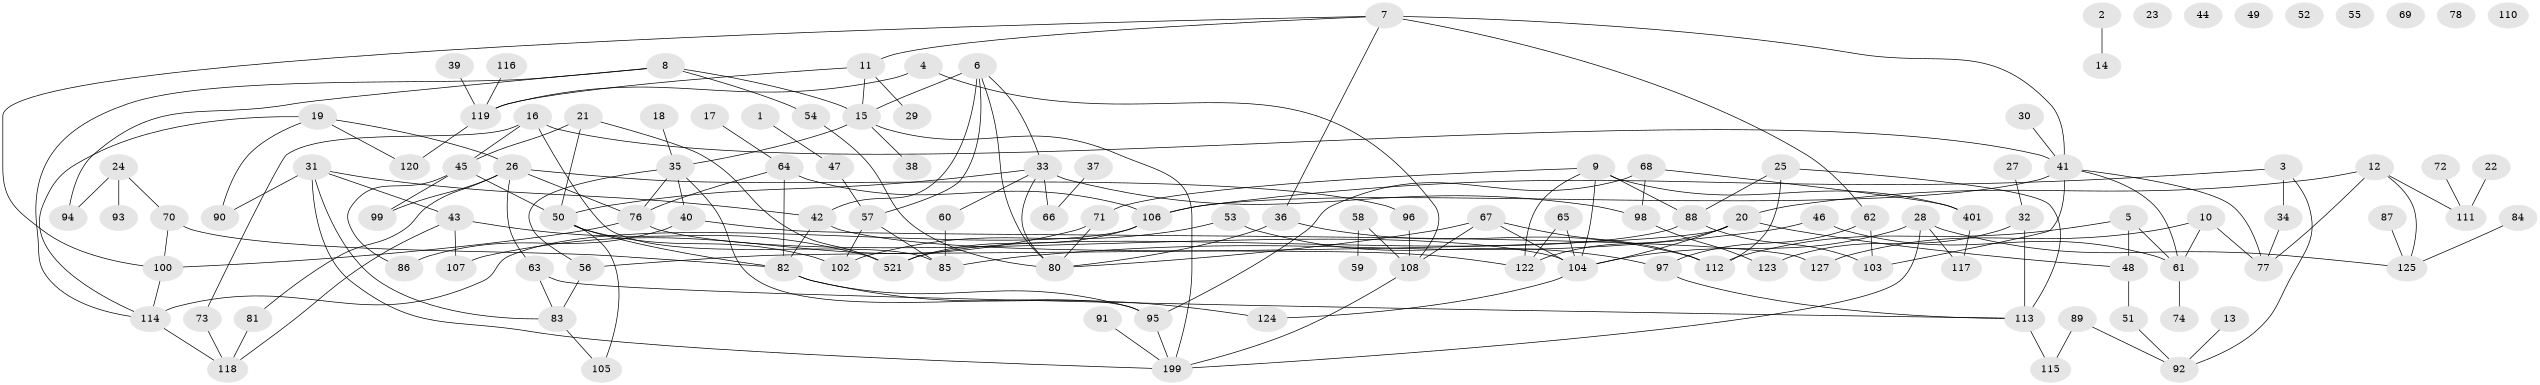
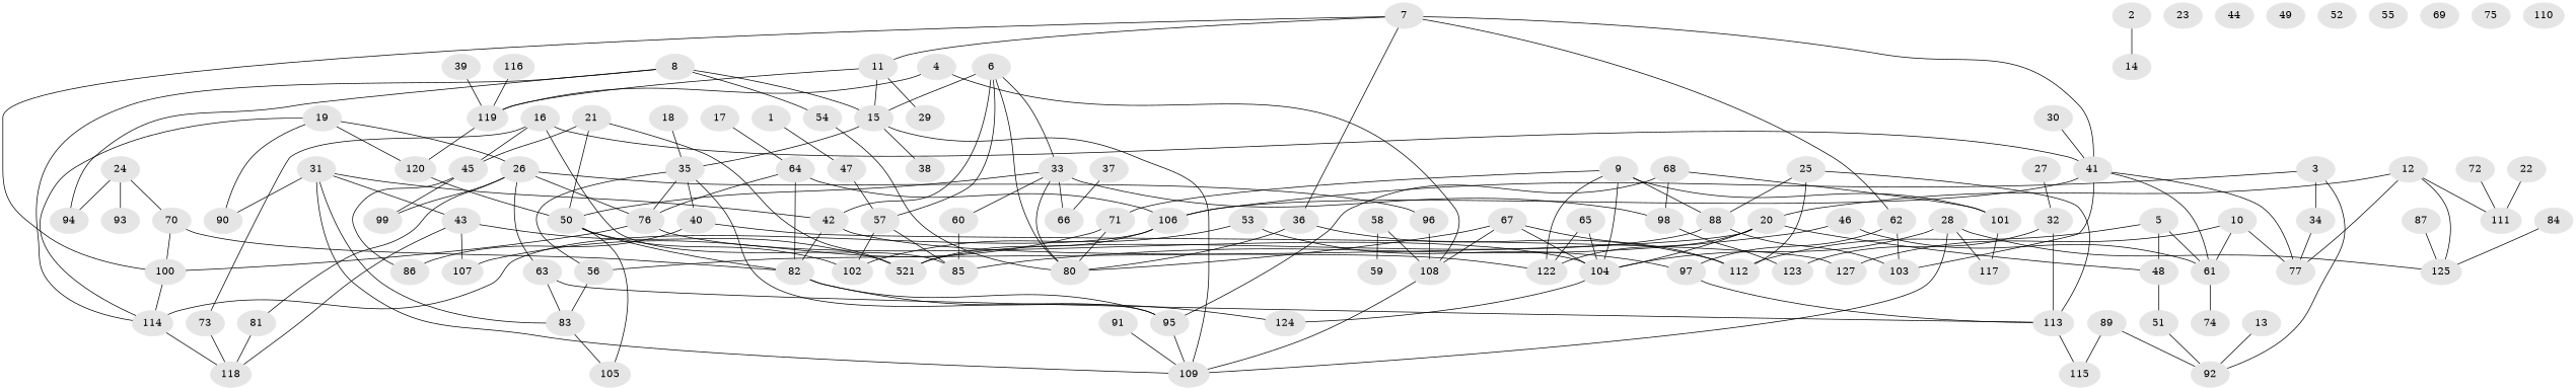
  graph {
    node [color=gray90 style=filled]
    1
    47
    57
    2
    14
    3
    34
    92
    106
    77
    114
    n12 [label=521]
    4
    108
    119
-   109 [label=199]
+   109
    120
    5
    48
    61
    112
    51
    74
    6
    15
    33
    42
    80
    35
    38
    50
    60
    66
    98
    122
    82
    85
    102
    7
    11
    36
    41
    62
    100
    29
    103
    97
    8
    54
    94
    118
    9
    71
    88
-   101 [label=401]
+   101
    104
    107
    117
    124
    10
    127
    12
    20
    111
    125
    56
    13
    76
    40
    95
    16
    45
    73
    99
    86
    17
    64
    18
    19
    26
    90
    63
    81
    96
    83
    21
    105
    22
    23
    24
    70
    93
    25
    113
    115
    27
    32
    123
    28
    30
    31
    43
    37
    39
    44
    46
    49
    52
    53
    55
    58
    59
    65
    67
    68
    69
    72
-   75 [label=78]
+   75
    84
    87
    89
    91
    110
    116
    1 -- 47
    47 -- 57
    57 -- 85
    57 -- 102
    2 -- 14
    3 -- 34
    3 -- 92
    3 -- 106
    34 -- 77
    106 -- 114
    106 -- n12
    114 -- 118
    4 -- 108
    4 -- 119
    108 -- 109
    119 -- 120
    5 -- 48
    5 -- 61
    5 -- 112
    48 -- 51
    61 -- 74
    51 -- 92
    6 -- 57
    6 -- 15
    6 -- 33
    6 -- 42
    6 -- 80
    15 -- 109
    15 -- 35
    15 -- 38
    33 -- 80
    33 -- 50
    33 -- 60
    33 -- 66
    33 -- 98
    42 -- 122
    42 -- 82
    35 -- 56
    35 -- 76
    35 -- 40
    35 -- 95
    50 -- 82
    50 -- 102
    50 -- 105
    60 -- 85
    98 -- 123
    82 -- 124
    82 -- 95
    7 -- 11
    7 -- 36
    7 -- 41
    7 -- 62
    7 -- 100
    11 -- 119
    11 -- 15
    11 -- 29
    36 -- 112
    36 -- 80
    41 -- 106
    41 -- 77
    41 -- 61
    41 -- 103
    62 -- 103
    62 -- 97
    100 -- 114
    97 -- 113
    8 -- 114
    8 -- 15
    8 -- 54
    8 -- 94
    54 -- 80
    9 -- 122
    9 -- 71
    9 -- 88
    9 -- 101
    9 -- 104
    71 -- 80
    71 -- 107
    88 -- n12
    88 -- 103
    101 -- 117
    104 -- 124
    10 -- 77
    10 -- 61
    10 -- 127
    12 -- 77
    12 -- 20
    12 -- 111
    12 -- 125
    20 -- 48
    20 -- 122
    20 -- 104
    20 -- 56
    56 -- 83
    13 -- 92
    76 -- 100
    76 -- 104
    40 -- 127
    40 -- 86
    95 -- 109
    16 -- 85
    16 -- 41
    16 -- 45
    16 -- 73
-   45 -- 50
+   120 -- 50
    45 -- 99
    45 -- 86
    73 -- 118
    17 -- 64
    64 -- 106
    64 -- 82
    64 -- 76
    18 -- 35
    19 -- 114
    19 -- 120
    19 -- 26
    19 -- 90
    26 -- 76
    26 -- 99
    26 -- 63
    26 -- 81
    26 -- 96
    63 -- 83
    63 -- 113
    81 -- 118
    96 -- 108
    83 -- 105
    21 -- n12
    21 -- 50
    21 -- 45
    22 -- 111
    24 -- 94
    24 -- 70
    24 -- 93
    70 -- 82
    70 -- 100
    25 -- 112
    25 -- 88
    25 -- 113
    113 -- 115
    27 -- 32
    32 -- 113
    32 -- 123
    28 -- 109
    28 -- 104
    28 -- 117
    28 -- 125
    30 -- 41
    31 -- 109
    31 -- 42
    31 -- 90
    31 -- 83
    31 -- 43
    43 -- n12
    43 -- 118
    43 -- 107
    37 -- 66
    39 -- 119
    46 -- 61
    46 -- 85
    53 -- 102
    53 -- 97
    58 -- 108
    58 -- 59
    65 -- 122
    65 -- 104
    67 -- 108
    67 -- 112
    67 -- 80
    67 -- 104
    68 -- 98
    68 -- 101
    68 -- 95
    72 -- 111
    84 -- 125
    87 -- 125
    89 -- 92
    89 -- 115
    91 -- 109
    116 -- 119
  }
